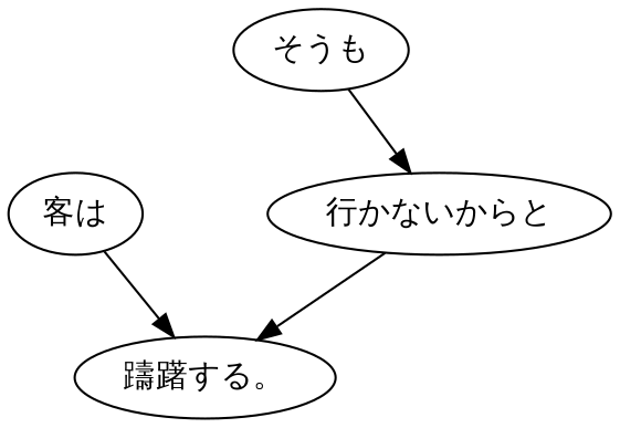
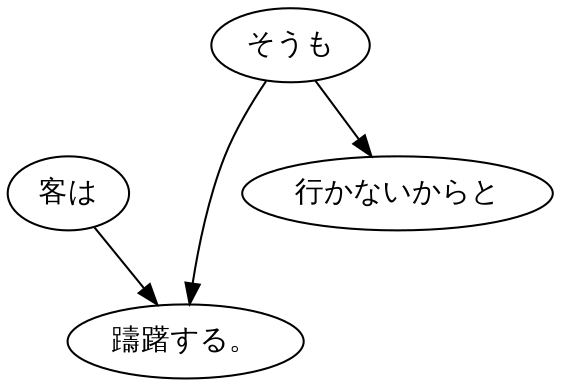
  digraph {
    n1 [label="客は"]
    n2 [label="躊躇する。"]
    n3 [label="行かないからと"]
    n4 [label="そうも"]
    n1 -> n2
-   n3 -> n2
+   n4 -> n2
    n4 -> n3
  }
